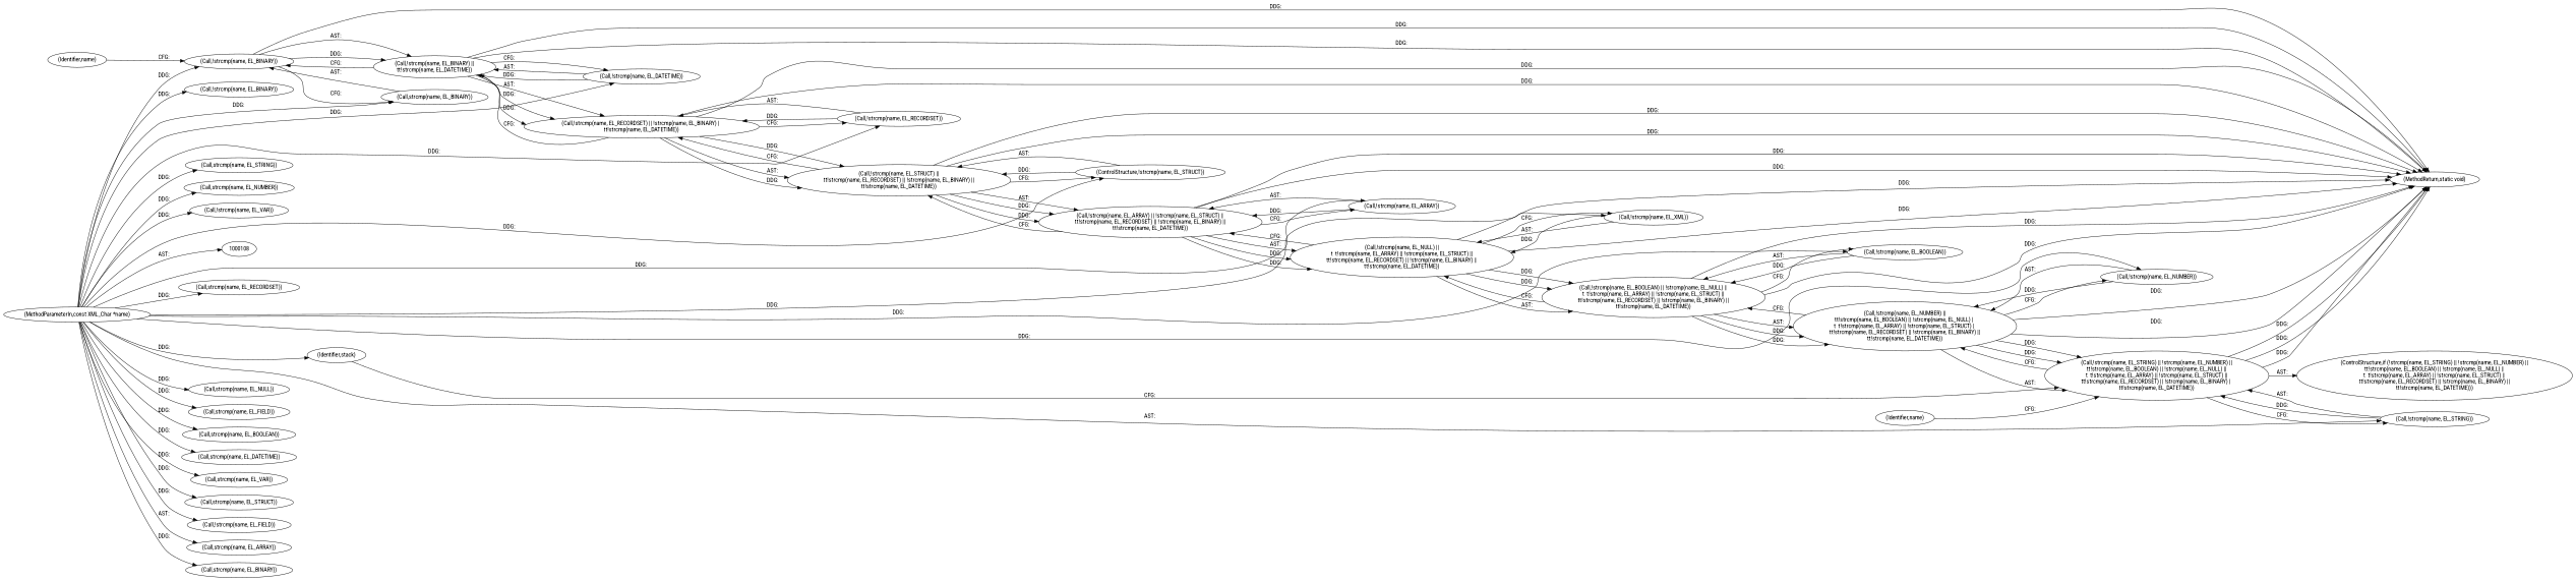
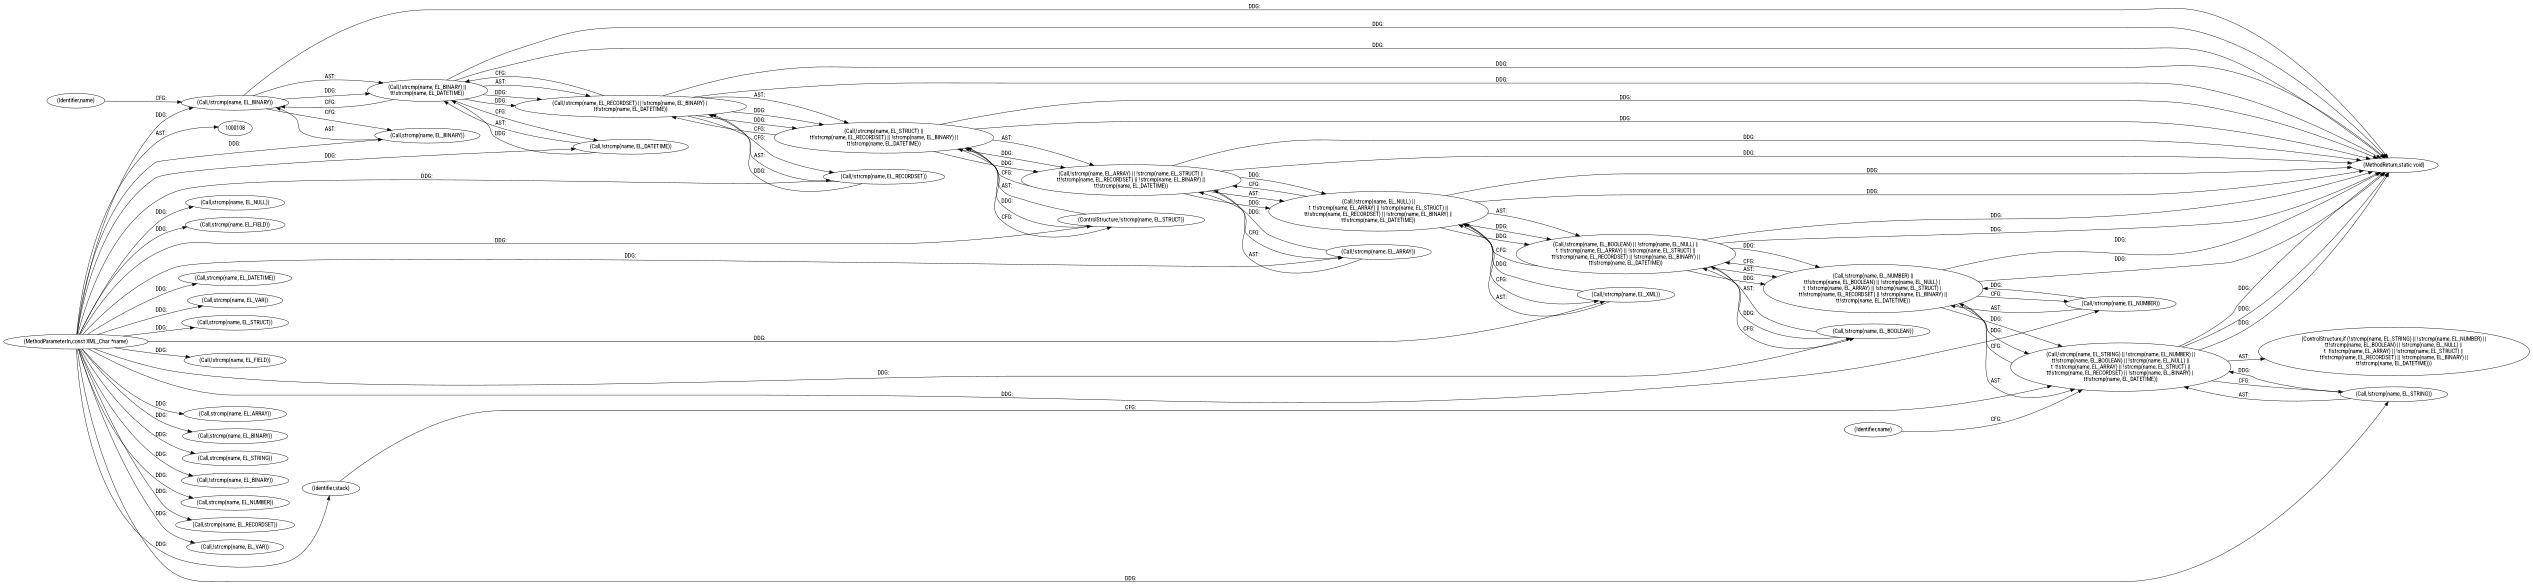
  digraph {
    fontname="Roboto Condensed"
    rankdir=LR
    node [fontname="Roboto Condensed"]
    edge [fontname="Roboto Condensed"]
    n1 [label="(Call,!strcmp(name, EL_BINARY))"]
    n2 [label="(Call,!strcmp(name, EL_BINARY) ||\n\t\t!strcmp(name, EL_DATETIME))"]
    n3 [label="(Call,strcmp(name, EL_BINARY))"]
    n4 [label="(MethodReturn,static void)"]
    n5 [label="(Call,!strcmp(name, EL_DATETIME))"]
    n6 [label="(Call,!strcmp(name, EL_RECORDSET) || !strcmp(name, EL_BINARY) ||\n\t\t!strcmp(name, EL_DATETIME))"]
    n7 [label="(MethodParameterIn,const XML_Char *name)"]
    n8 [label="(ControlStructure,!strcmp(name, EL_STRUCT))"]
    n9 [label="(Call,strcmp(name, EL_NULL))"]
    n10 [label="(Call,strcmp(name, EL_FIELD))"]
    n11 [label="(Call,!strcmp(name, EL_BOOLEAN))"]
-   n12 [label="(Call,strcmp(name, EL_BOOLEAN))"]
    n13 [label="(Call,!strcmp(name, EL_NUMBER))"]
    n14 [label="(Call,strcmp(name, EL_DATETIME))"]
    n15 [label="(Call,strcmp(name, EL_VAR))"]
    n16 [label="(Call,strcmp(name, EL_STRUCT))"]
    n17 [label="(Call,!strcmp(name, EL_STRING))"]
    n18 [label="(Call,!strcmp(name, EL_FIELD))"]
    n19 [label="(Call,!strcmp(name, EL_XML))"]
    n20 [label="(Call,strcmp(name, EL_ARRAY))"]
    n21 [label="(Call,strcmp(name, EL_BINARY))"]
    n22 [label="(Call,strcmp(name, EL_STRING))"]
    n23 [label="(Call,!strcmp(name, EL_BINARY))"]
    n24 [label="(Call,!strcmp(name, EL_ARRAY))"]
    n25 [label="(Call,strcmp(name, EL_NUMBER))"]
    n26 [label="(Call,strcmp(name, EL_RECORDSET))"]
    n27 [label="(Call,!strcmp(name, EL_VAR))"]
    n28 [label="(Call,!strcmp(name, EL_RECORDSET))"]
    1000108
    n30 [label="(Identifier,stack)"]
    n31 [label="(Call,!strcmp(name, EL_STRUCT) ||\n\t\t!strcmp(name, EL_RECORDSET) || !strcmp(name, EL_BINARY) ||\n\t\t!strcmp(name, EL_DATETIME))"]
    n32 [label="(Call,!strcmp(name, EL_BOOLEAN) || !strcmp(name, EL_NULL) ||\n\t  \t!strcmp(name, EL_ARRAY) || !strcmp(name, EL_STRUCT) ||\n\t\t!strcmp(name, EL_RECORDSET) || !strcmp(name, EL_BINARY) ||\n\t\t!strcmp(name, EL_DATETIME))"]
    n33 [label="(Call,!strcmp(name, EL_NUMBER) ||\n\t\t!strcmp(name, EL_BOOLEAN) || !strcmp(name, EL_NULL) ||\n\t  \t!strcmp(name, EL_ARRAY) || !strcmp(name, EL_STRUCT) ||\n\t\t!strcmp(name, EL_RECORDSET) || !strcmp(name, EL_BINARY) ||\n\t\t!strcmp(name, EL_DATETIME))"]
    n34 [label="(Call,!strcmp(name, EL_STRING) || !strcmp(name, EL_NUMBER) ||\n\t\t!strcmp(name, EL_BOOLEAN) || !strcmp(name, EL_NULL) ||\n\t  \t!strcmp(name, EL_ARRAY) || !strcmp(name, EL_STRUCT) ||\n\t\t!strcmp(name, EL_RECORDSET) || !strcmp(name, EL_BINARY) ||\n\t\t!strcmp(name, EL_DATETIME))"]
    n35 [label="(Call,!strcmp(name, EL_NULL) ||\n\t  \t!strcmp(name, EL_ARRAY) || !strcmp(name, EL_STRUCT) ||\n\t\t!strcmp(name, EL_RECORDSET) || !strcmp(name, EL_BINARY) ||\n\t\t!strcmp(name, EL_DATETIME))"]
    n36 [label="(Call,!strcmp(name, EL_ARRAY) || !strcmp(name, EL_STRUCT) ||\n\t\t!strcmp(name, EL_RECORDSET) || !strcmp(name, EL_BINARY) ||\n\t\t!strcmp(name, EL_DATETIME))"]
    n37 [label="(ControlStructure,if (!strcmp(name, EL_STRING) || !strcmp(name, EL_NUMBER) ||\n\t\t!strcmp(name, EL_BOOLEAN) || !strcmp(name, EL_NULL) ||\n\t  \t!strcmp(name, EL_ARRAY) || !strcmp(name, EL_STRUCT) ||\n\t\t!strcmp(name, EL_RECORDSET) || !strcmp(name, EL_BINARY) ||\n\t\t!strcmp(name, EL_DATETIME)))"]
    n38 [label="(Identifier,name)"]
    n39 [label="(Identifier,name)"]
    n1 -> n2 [label="AST: "]
    n1 -> n2 [label="DDG: "]
    n1 -> n3 [label="CFG: "]
    n1 -> n4 [label="DDG: "]
    n2 -> n1 [label="CFG: "]
    n2 -> n4 [label="DDG: "]
    n2 -> n4 [label="DDG: "]
    n2 -> n5 [label="CFG: "]
    n2 -> n6 [label="AST: "]
    n2 -> n6 [label="DDG: "]
    n2 -> n6 [label="DDG: "]
    n3 -> n1 [label="AST: "]
    n5 -> n2 [label="AST: "]
    n5 -> n2 [label="DDG: "]
    n6 -> n2 [label="CFG: "]
    n6 -> n4 [label="DDG: "]
    n6 -> n4 [label="DDG: "]
    n6 -> n28 [label="CFG: "]
    n6 -> n31 [label="AST: "]
    n6 -> n31 [label="DDG: "]
    n6 -> n31 [label="DDG: "]
    n7 -> n1 [label="DDG: "]
    n7 -> n3 [label="DDG: "]
    n7 -> n5 [label="DDG: "]
    n7 -> n8 [label="DDG: "]
    n7 -> n9 [label="DDG: "]
    n7 -> n10 [label="DDG: "]
    n7 -> n11 [label="DDG: "]
-   n7 -> n12 [label="DDG: "]
    n7 -> n13 [label="DDG: "]
    n7 -> n14 [label="DDG: "]
    n7 -> n15 [label="DDG: "]
    n7 -> n16 [label="DDG: "]
-   n7 -> n17 [label="AST: "]
+   n7 -> n17 [label="DDG: "]
    n7 -> n18 [label="DDG: "]
    n7 -> n19 [label="DDG: "]
-   n7 -> n20 [label="AST: "]
+   n7 -> n20 [label="DDG: "]
    n7 -> n21 [label="DDG: "]
    n7 -> n22 [label="DDG: "]
    n7 -> n23 [label="DDG: "]
    n7 -> n24 [label="DDG: "]
    n7 -> n25 [label="DDG: "]
    n7 -> n26 [label="DDG: "]
    n7 -> n27 [label="DDG: "]
    n7 -> n28 [label="DDG: "]
    n7 -> 1000108 [label="AST: "]
    n7 -> n30 [label="DDG: "]
    n8 -> n31 [label="AST: "]
    n8 -> n31 [label="DDG: "]
    n11 -> n32 [label="AST: "]
    n11 -> n32 [label="DDG: "]
    n13 -> n33 [label="AST: "]
    n13 -> n33 [label="DDG: "]
    n17 -> n34 [label="AST: "]
    n17 -> n34 [label="DDG: "]
    n19 -> n35 [label="AST: "]
    n19 -> n35 [label="DDG: "]
    n24 -> n36 [label="AST: "]
    n24 -> n36 [label="DDG: "]
    n28 -> n6 [label="AST: "]
    n28 -> n6 [label="DDG: "]
    n30 -> n34 [label="CFG: "]
    n31 -> n4 [label="DDG: "]
    n31 -> n4 [label="DDG: "]
    n31 -> n6 [label="CFG: "]
    n31 -> n8 [label="CFG: "]
    n31 -> n36 [label="AST: "]
    n31 -> n36 [label="DDG: "]
    n31 -> n36 [label="DDG: "]
    n32 -> n4 [label="DDG: "]
    n32 -> n4 [label="DDG: "]
    n32 -> n11 [label="CFG: "]
    n32 -> n33 [label="AST: "]
    n32 -> n33 [label="DDG: "]
    n32 -> n33 [label="DDG: "]
    n32 -> n35 [label="CFG: "]
    n33 -> n4 [label="DDG: "]
    n33 -> n4 [label="DDG: "]
    n33 -> n13 [label="CFG: "]
    n33 -> n32 [label="CFG: "]
    n33 -> n34 [label="AST: "]
    n33 -> n34 [label="DDG: "]
    n33 -> n34 [label="DDG: "]
    n34 -> n4 [label="DDG: "]
    n34 -> n4 [label="DDG: "]
    n34 -> n4 [label="DDG: "]
    n34 -> n17 [label="CFG: "]
    n34 -> n33 [label="CFG: "]
    n34 -> n37 [label="AST: "]
    n35 -> n4 [label="DDG: "]
    n35 -> n4 [label="DDG: "]
    n35 -> n19 [label="CFG: "]
    n35 -> n32 [label="AST: "]
    n35 -> n32 [label="DDG: "]
    n35 -> n32 [label="DDG: "]
    n35 -> n36 [label="CFG: "]
    n36 -> n4 [label="DDG: "]
    n36 -> n4 [label="DDG: "]
    n36 -> n24 [label="CFG: "]
    n36 -> n31 [label="CFG: "]
    n36 -> n35 [label="AST: "]
    n36 -> n35 [label="DDG: "]
    n36 -> n35 [label="DDG: "]
    n38 -> n1 [label="CFG: "]
    n39 -> n34 [label="CFG: "]
  }
